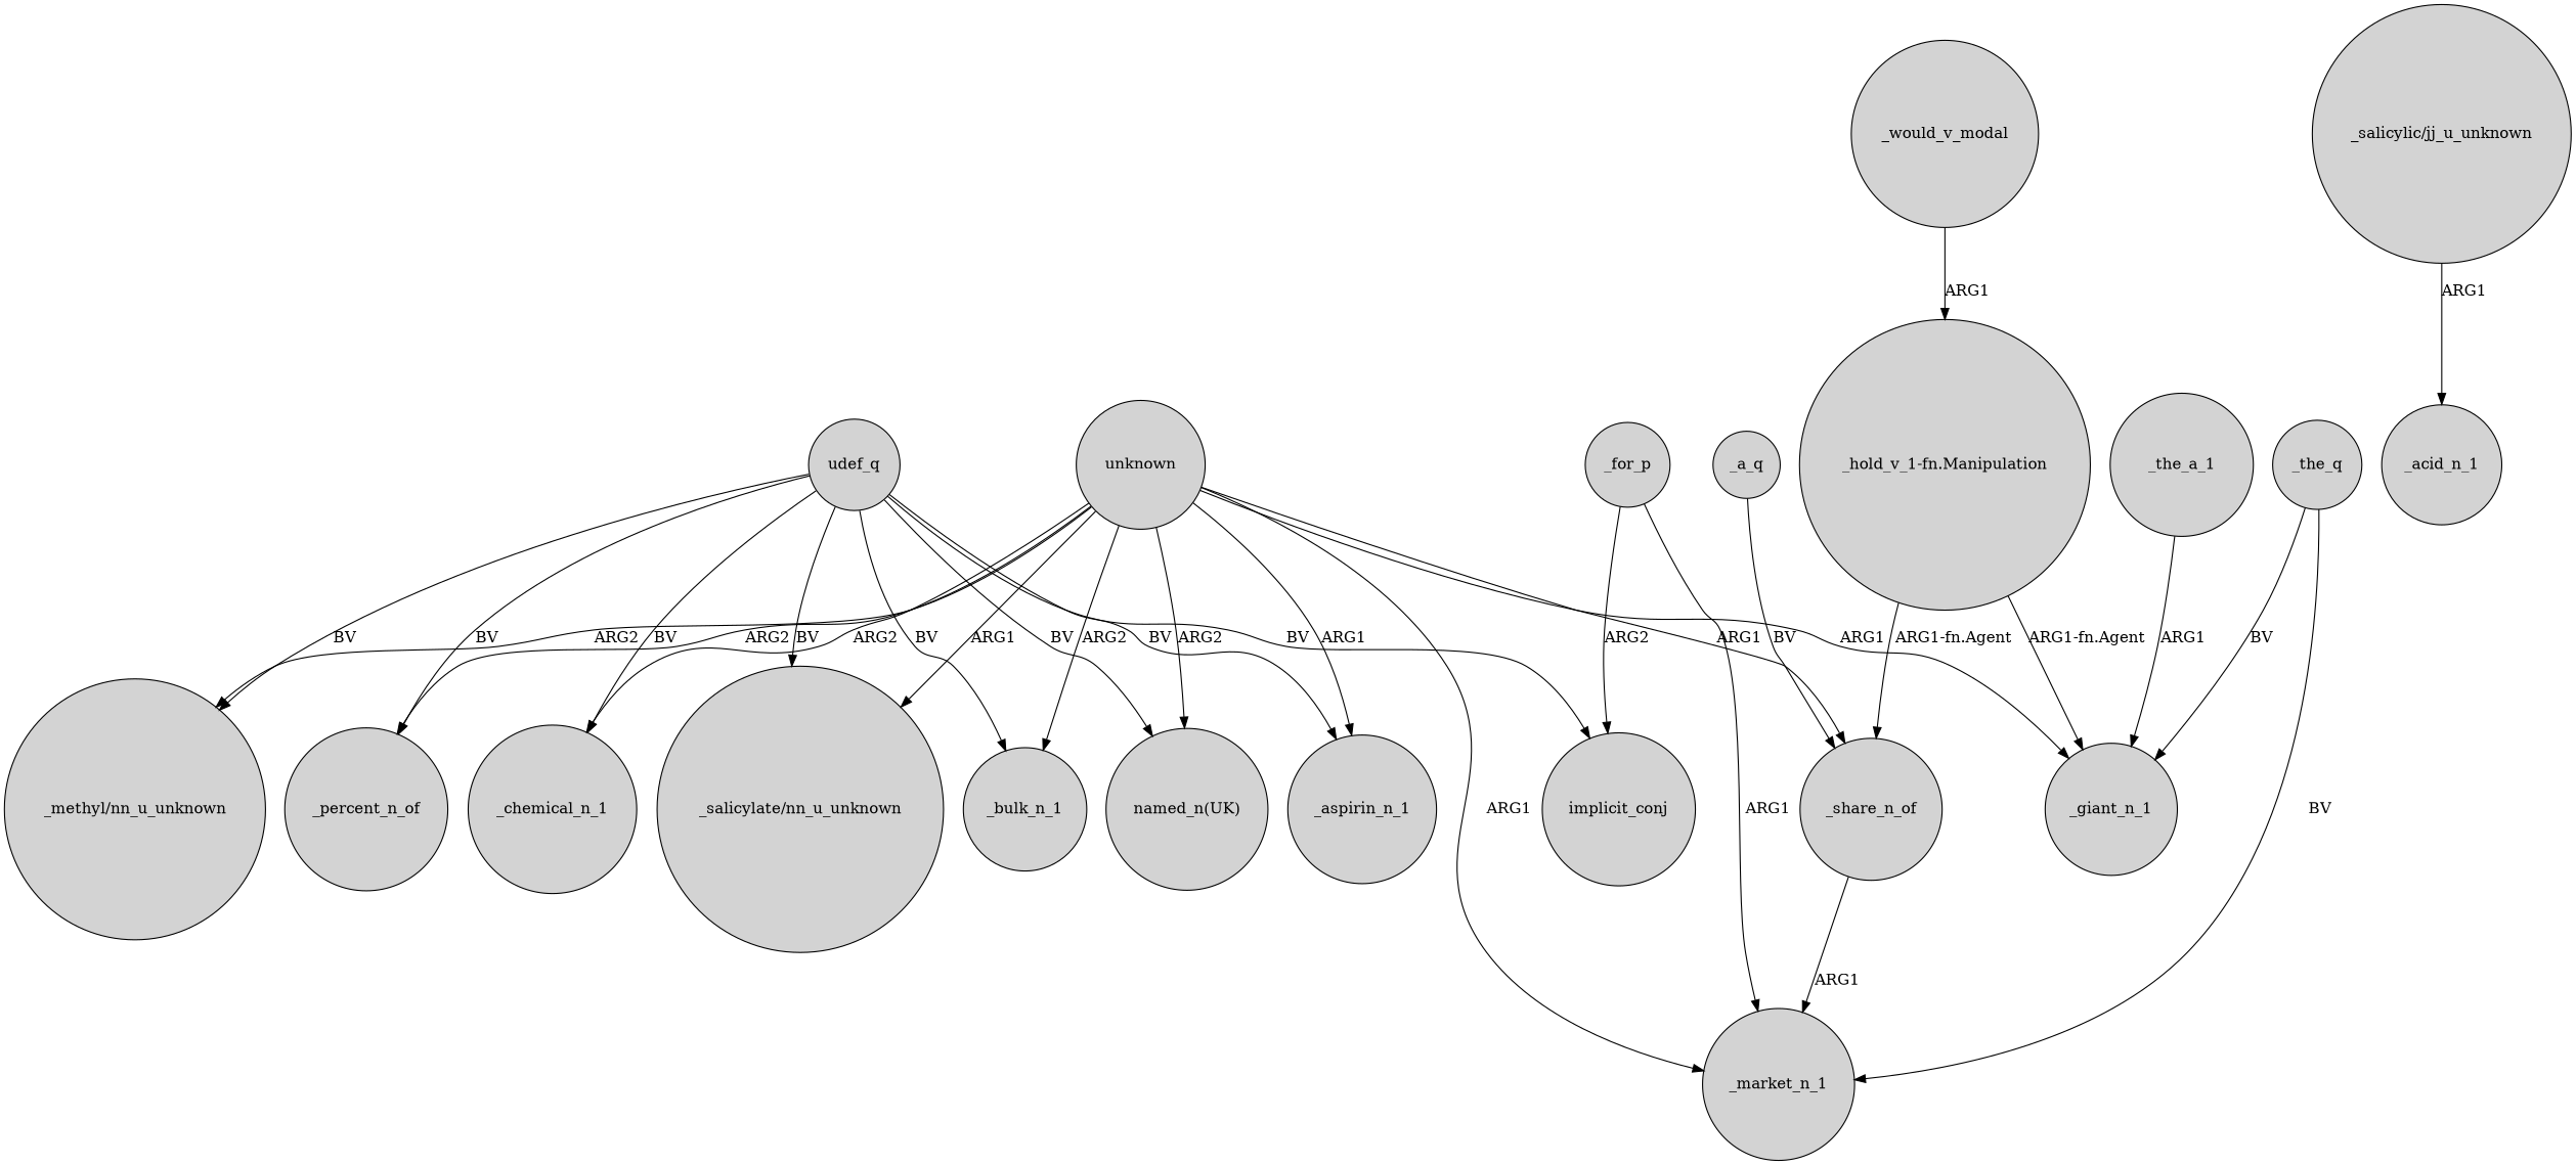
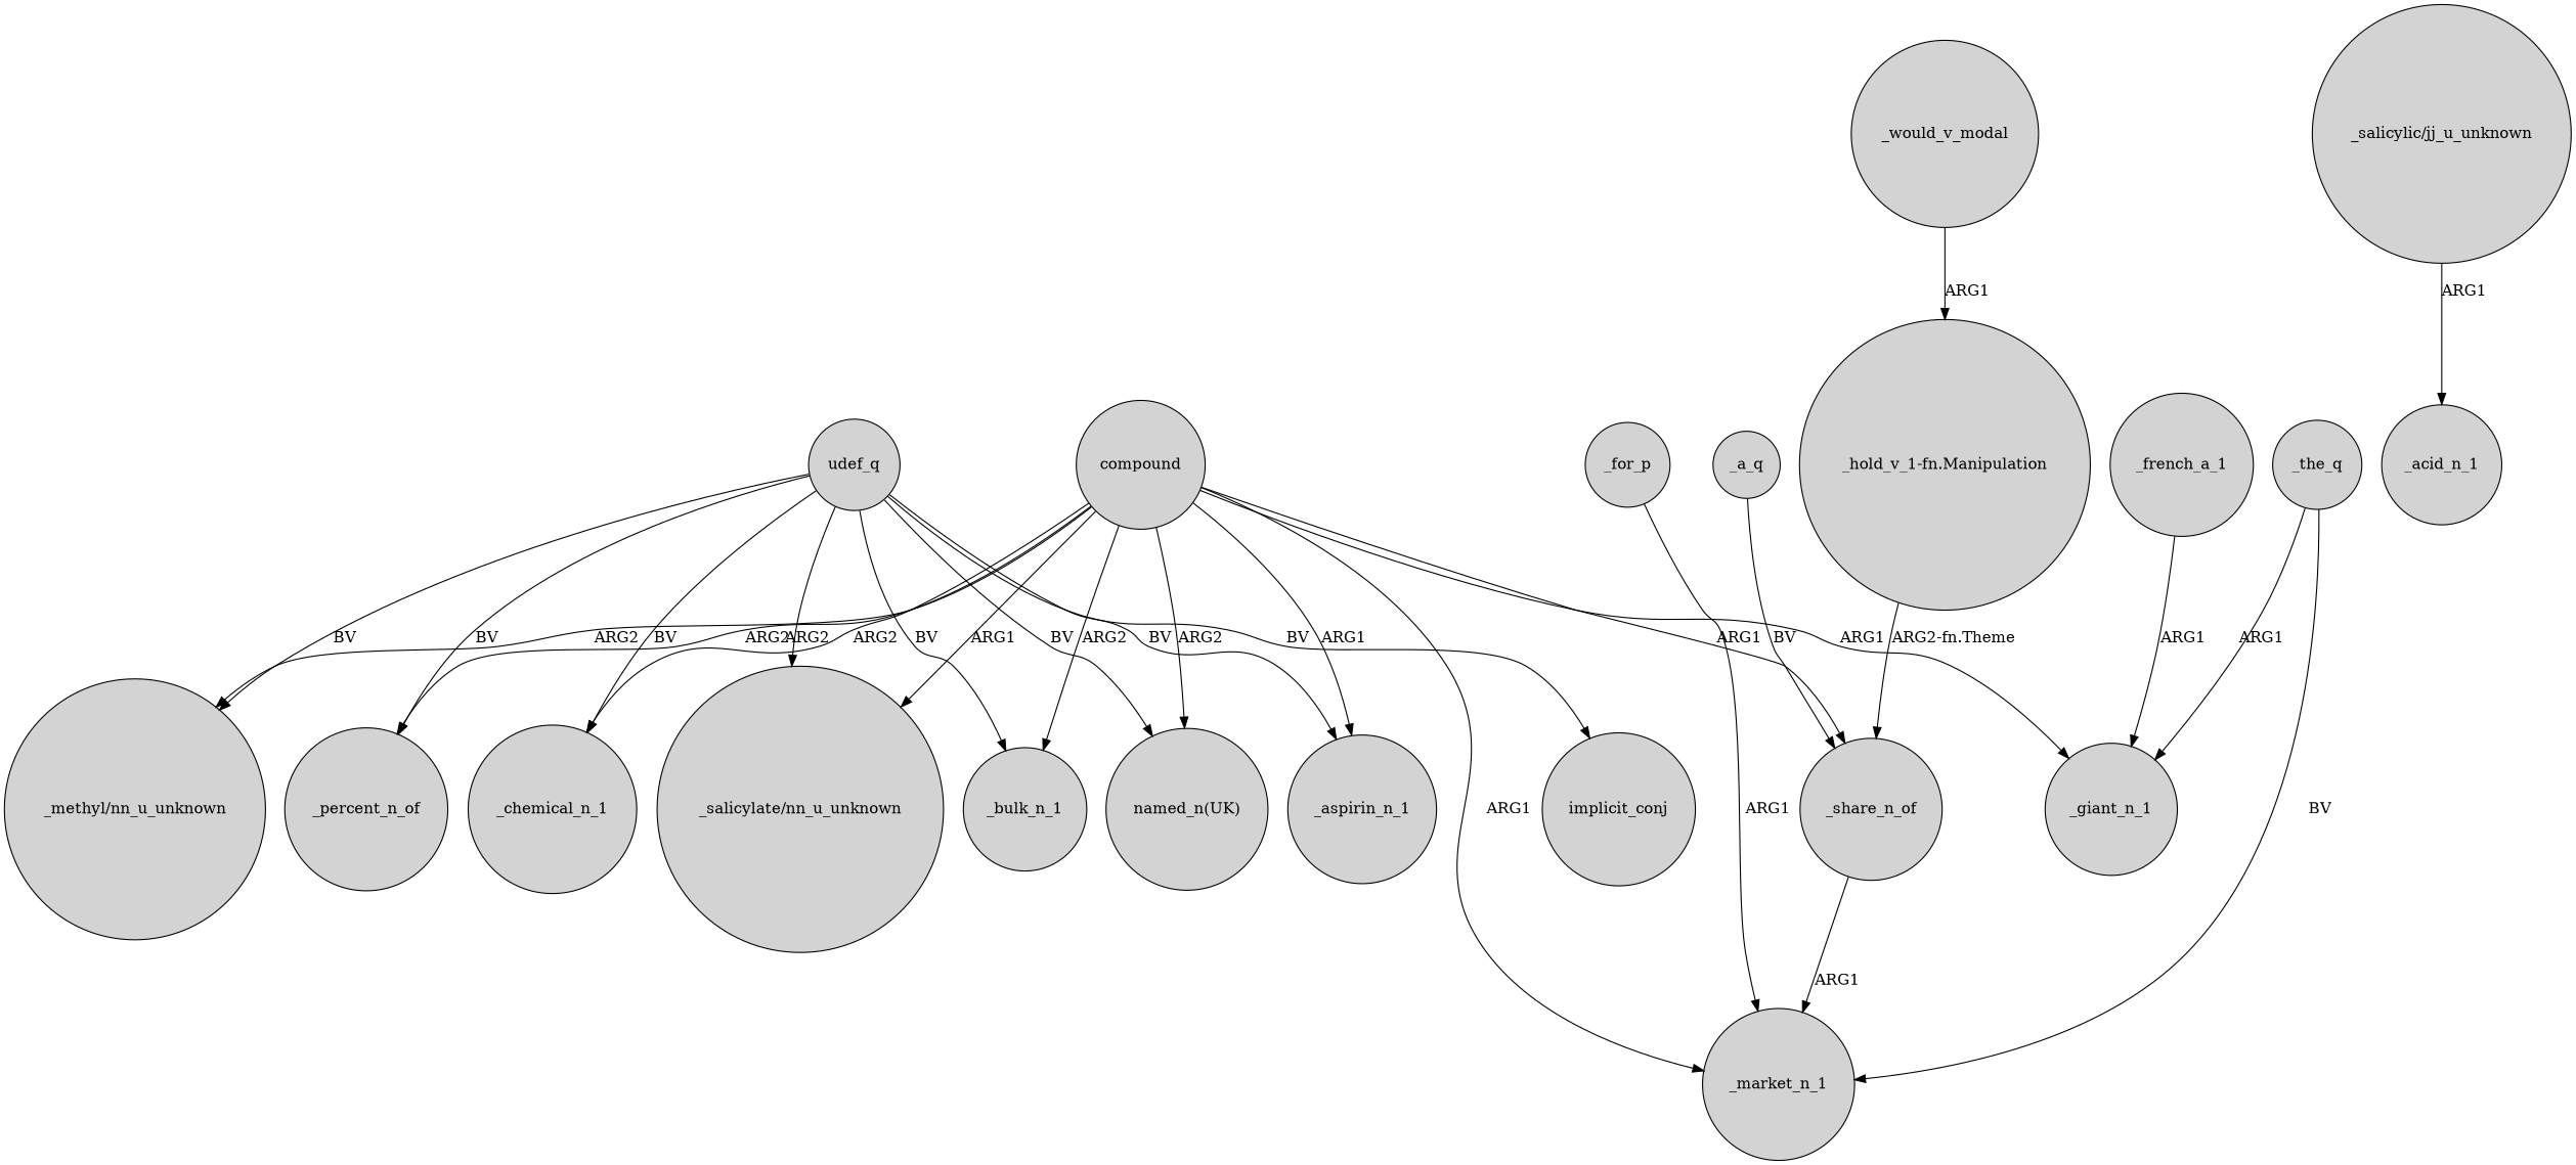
  digraph {
    node [shape=circle style=filled]
    udef_q
    _aspirin_n_1
    "named_n(UK)"
    "_methyl/nn_u_unknown"
    implicit_conj
    "_salicylate/nn_u_unknown"
    _percent_n_of
    _chemical_n_1
    _bulk_n_1
    _share_n_of
    _market_n_1
-   compound [label=unknown]
+   compound
    _giant_n_1
    _for_p
-   _french_a_1 [label=_the_a_1]
+   _french_a_1
    _would_v_modal
    "_hold_v_1-fn.Manipulation"
    "_salicylic/jj_u_unknown"
    _acid_n_1
    _a_q
    _the_q
    udef_q -> _aspirin_n_1 [label=BV]
    udef_q -> "named_n(UK)" [label=BV]
    udef_q -> "_methyl/nn_u_unknown" [label=BV]
    udef_q -> implicit_conj [label=BV]
-   udef_q -> "_salicylate/nn_u_unknown" [label=BV]
+   udef_q -> "_salicylate/nn_u_unknown" [label=ARG2]
    udef_q -> _percent_n_of [label=BV]
    udef_q -> _chemical_n_1 [label=BV]
    udef_q -> _bulk_n_1 [label=BV]
    _share_n_of -> _market_n_1 [label=ARG1]
    compound -> _aspirin_n_1 [label=ARG1]
    compound -> "named_n(UK)" [label=ARG2]
    compound -> "_methyl/nn_u_unknown" [label=ARG2]
    compound -> "_salicylate/nn_u_unknown" [label=ARG1]
    compound -> _percent_n_of [label=ARG2]
    compound -> _chemical_n_1 [label=ARG2]
    compound -> _bulk_n_1 [label=ARG2]
    compound -> _share_n_of [label=ARG1]
    compound -> _market_n_1 [label=ARG1]
    compound -> _giant_n_1 [label=ARG1]
-   _for_p -> implicit_conj [label=ARG2]
    _for_p -> _market_n_1 [label=ARG1]
    _french_a_1 -> _giant_n_1 [label=ARG1]
    _would_v_modal -> "_hold_v_1-fn.Manipulation" [label=ARG1]
-   "_hold_v_1-fn.Manipulation" -> _share_n_of [label="ARG1-fn.Agent"]
-   "_hold_v_1-fn.Manipulation" -> _giant_n_1 [label="ARG1-fn.Agent"]
+   "_hold_v_1-fn.Manipulation" -> _share_n_of [label="ARG2-fn.Theme"]
    "_salicylic/jj_u_unknown" -> _acid_n_1 [label=ARG1]
    _a_q -> _share_n_of [label=BV]
    _the_q -> _market_n_1 [label=BV]
-   _the_q -> _giant_n_1 [label=BV]
+   _the_q -> _giant_n_1 [label=ARG1]
  }
